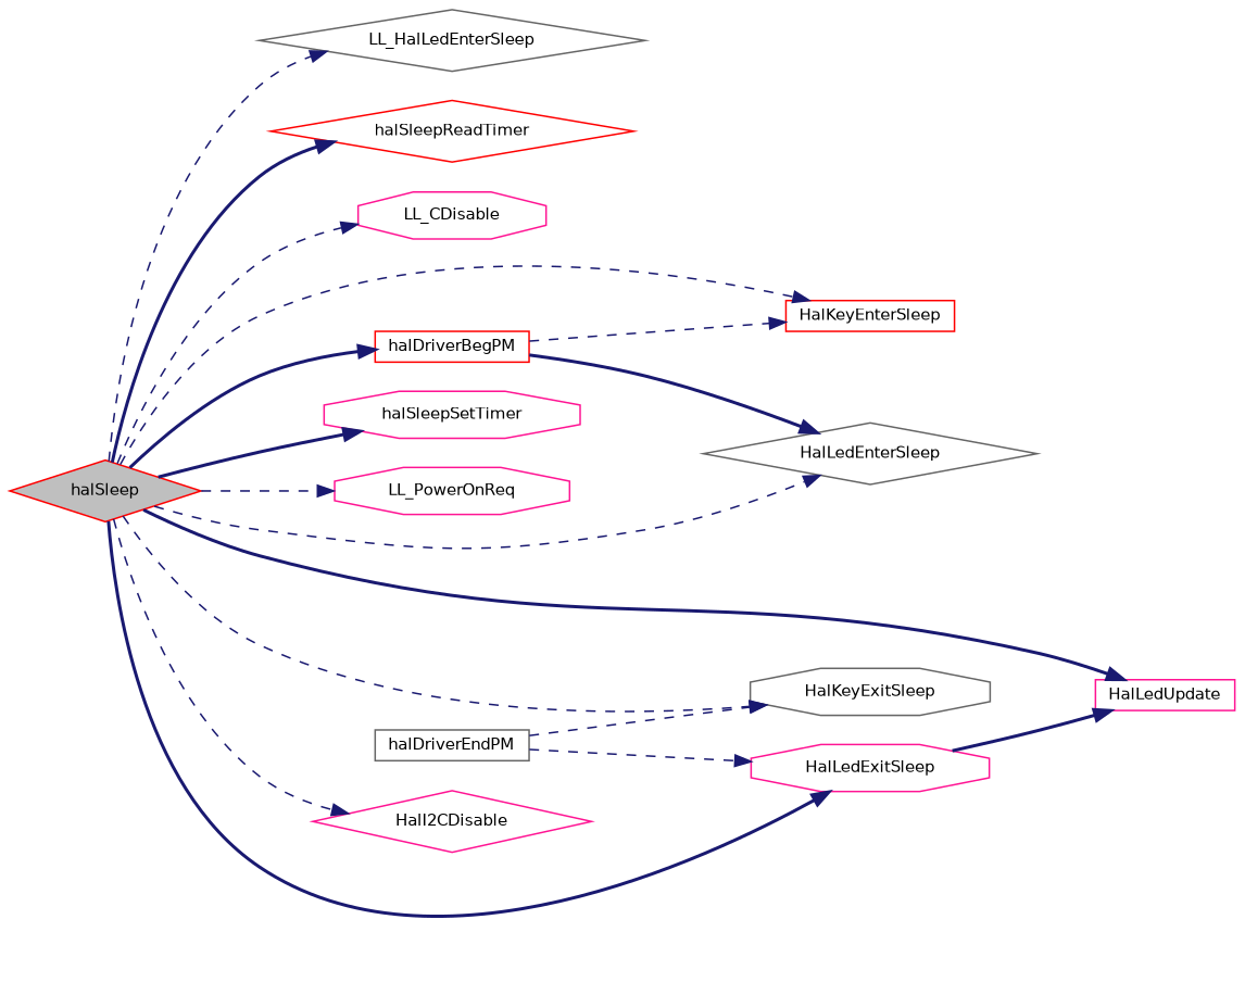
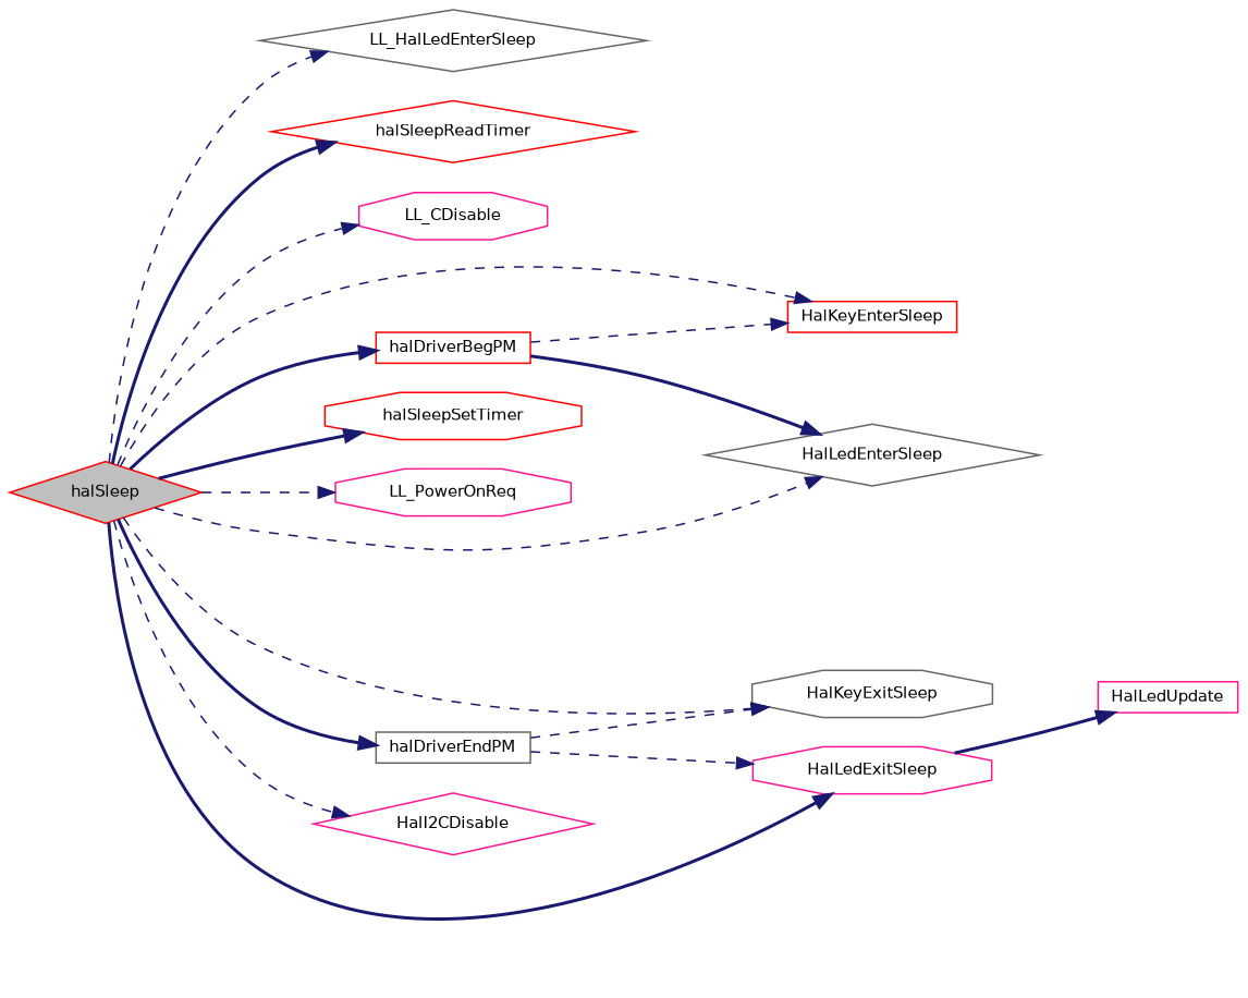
  digraph {
    rankdir=LR
    node [color=red fillcolor=white fontname=Helvetica fontsize=10 shape=diamond style=filled]
    edge [color=midnightblue fontname=Helvetica fontsize=10 labelfontname=Helvetica labelfontsize=10 style=dashed]
    n1 [fillcolor=grey75 fontcolor=black height=0.2 label=halSleep width=0.4]
    n2 [color=gray40 height=0.2 label=LL_HalLedEnterSleep width=0.4]
    n3 [height=0.2 label=halSleepReadTimer width=0.4]
    n4 [color=deeppink height=0.2 label=LL_CDisable shape=octagon width=0.4]
    n5 [height=0.2 label=HalKeyEnterSleep shape=box width=0.4]
    n6 [color=gray40 height=0.2 label=HalLedEnterSleep width=0.4]
-   n7 [color=deeppink height=0.2 label=halSleepSetTimer shape=octagon width=0.4]
+   n7 [height=0.2 label=halSleepSetTimer shape=octagon width=0.4]
    n8 [color=deeppink height=0.2 label=LL_PowerOnReq shape=octagon width=0.4]
    n9 [color=deeppink height=0.2 label=HalLedExitSleep shape=octagon width=0.4]
    n10 [color=gray40 height=0.2 label=HalKeyExitSleep shape=octagon width=0.4]
    n11 [height=0.2 label=halDriverBegPM shape=box width=0.4]
    n12 [color=gray40 height=0.2 label=halDriverEndPM shape=box width=0.4]
    n13 [color=deeppink height=0.2 label=HalI2CDisable width=0.4]
    n14 [color=deeppink height=0.2 label=HalLedUpdate shape=box width=0.4]
    n1 -> n2
    n1 -> n3 [style=bold]
    n1 -> n4
    n1 -> n5
    n1 -> n6
    n1 -> n7 [style=bold]
    n1 -> n8
    n1 -> n9 [style=bold]
    n1 -> n10
    n1 -> n11 [style=bold]
-   n1 -> n14 [style=bold]
+   n1 -> n12 [style=bold]
    n1 -> n13
    n9 -> n14 [style=bold]
    n11 -> n5
    n11 -> n6 [style=bold]
    n12 -> n9
    n12 -> n10
  }
